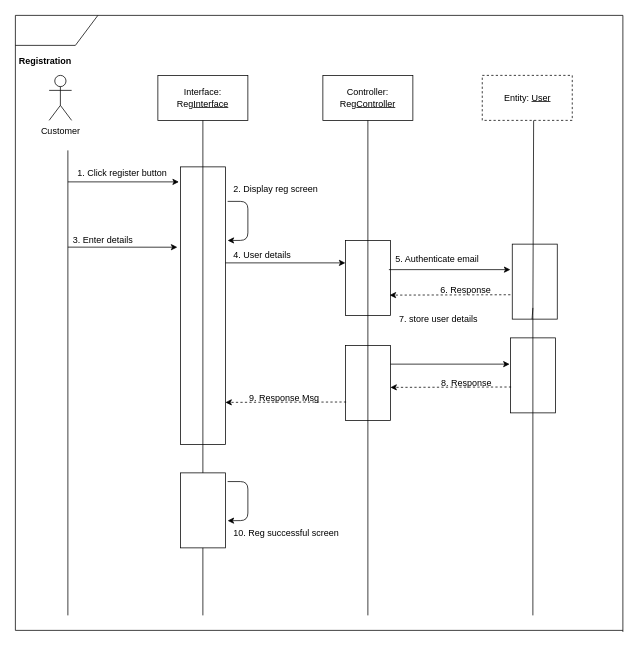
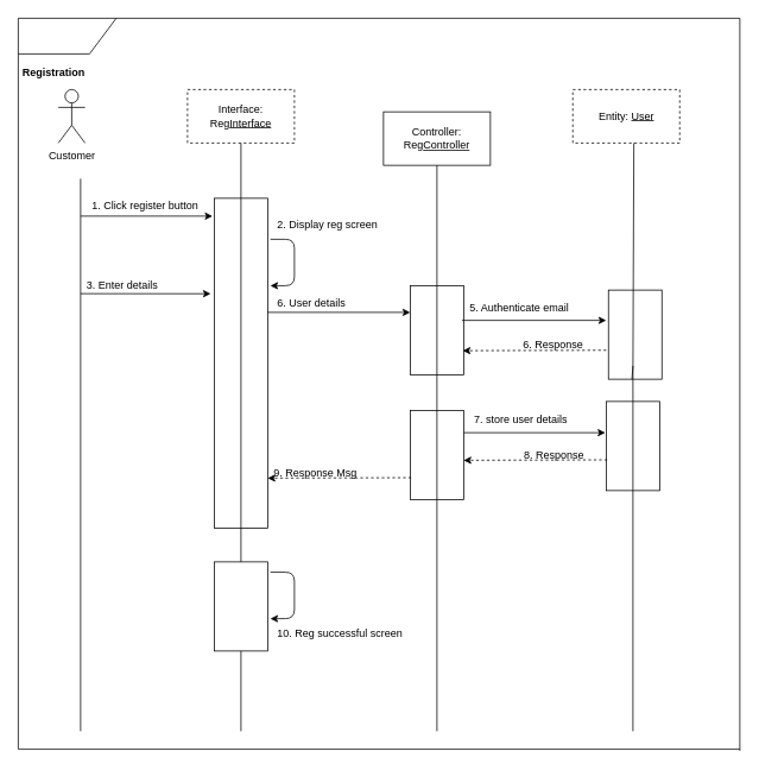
  <mxCell id="0" />
  <mxCell id="1" parent="0" />
  <mxCell id="2" value="Customer" style="shape=umlActor;verticalLabelPosition=bottom;labelBackgroundColor=#ffffff;verticalAlign=top;html=1;outlineConnect=0;" parent="1" vertex="1"><mxGeometry x="65" y="100" width="30" height="60" as="geometry" /></mxCell>
- <mxCell id="3" value="Interface: Reg&lt;u&gt;Interface&lt;/u&gt;" style="rounded=0;whiteSpace=wrap;html=1;" parent="1" vertex="1"><mxGeometry x="210" y="100" width="120" height="60" as="geometry" /></mxCell>
- <mxCell id="4" value="Controller: Reg&lt;u&gt;Controller&lt;/u&gt;" style="rounded=0;whiteSpace=wrap;html=1;" parent="1" vertex="1"><mxGeometry x="430" y="100" width="120" height="60" as="geometry" /></mxCell>
+ <mxCell id="3" value="Interface: Reg&lt;u&gt;Interface&lt;/u&gt;" style="rounded=0;whiteSpace=wrap;html=1;dashed=1;" parent="1" vertex="1"><mxGeometry x="210" y="100" width="120" height="60" as="geometry" /></mxCell>
+ <mxCell id="4" value="Controller: Reg&lt;u&gt;Controller&lt;/u&gt;" style="rounded=0;whiteSpace=wrap;html=1;" parent="1" vertex="1"><mxGeometry x="430" y="125" width="120" height="60" as="geometry" /></mxCell>
  <mxCell id="5" value="Entity: &lt;u&gt;User&lt;/u&gt;" style="rounded=0;whiteSpace=wrap;html=1;dashed=1;" parent="1" vertex="1"><mxGeometry x="642.5" y="100" width="120" height="60" as="geometry" /></mxCell>
  <mxCell id="6" value="" style="endArrow=none;html=1;" parent="1" edge="1"><mxGeometry width="50" height="50" relative="1" as="geometry"><mxPoint x="90" y="820" as="sourcePoint" /><mxPoint x="90" y="200" as="targetPoint" /></mxGeometry></mxCell>
  <mxCell id="7" value="" style="endArrow=none;html=1;entryX=0.5;entryY=1;entryDx=0;entryDy=0;" parent="1" target="4" edge="1"><mxGeometry width="50" height="50" relative="1" as="geometry"><mxPoint x="490" y="820" as="sourcePoint" /><mxPoint x="490" y="200" as="targetPoint" /></mxGeometry></mxCell>
  <mxCell id="8" value="" style="endArrow=none;html=1;entryX=0.571;entryY=1;entryDx=0;entryDy=0;entryPerimeter=0;" parent="1" target="5" edge="1"><mxGeometry width="50" height="50" relative="1" as="geometry"><mxPoint x="710" y="420" as="sourcePoint" /><mxPoint x="710" y="200" as="targetPoint" /></mxGeometry></mxCell>
  <mxCell id="9" value="" style="endArrow=none;html=1;entryX=0.5;entryY=1;entryDx=0;entryDy=0;" parent="1" source="35" target="3" edge="1"><mxGeometry width="50" height="50" relative="1" as="geometry"><mxPoint x="270" y="866" as="sourcePoint" /><mxPoint x="271" y="180" as="targetPoint" /></mxGeometry></mxCell>
  <mxCell id="10" value="" style="endArrow=classic;html=1;entryX=0.071;entryY=1.033;entryDx=0;entryDy=0;entryPerimeter=0;" parent="1" edge="1"><mxGeometry width="50" height="50" relative="1" as="geometry"><mxPoint x="90" y="242" as="sourcePoint" /><mxPoint x="238.02" y="242.01" as="targetPoint" /></mxGeometry></mxCell>
  <mxCell id="11" value="1. Click register button" style="text;html=1;resizable=0;points=[];autosize=1;align=left;verticalAlign=top;spacingTop=-4;" parent="1" vertex="1"><mxGeometry x="101" y="221" width="130" height="20" as="geometry" /></mxCell>
  <mxCell id="12" value="" style="endArrow=classic;html=1;entryX=0.294;entryY=-0.05;entryDx=0;entryDy=0;entryPerimeter=0;" parent="1" edge="1"><mxGeometry width="50" height="50" relative="1" as="geometry"><mxPoint x="303" y="641.6" as="sourcePoint" /><mxPoint x="303" y="693.74" as="targetPoint" /><Array as="points"><mxPoint x="330" y="641.6" /><mxPoint x="330" y="693.6" /></Array></mxGeometry></mxCell>
  <mxCell id="13" value="2. Display reg screen" style="text;html=1;resizable=0;points=[];autosize=1;align=left;verticalAlign=top;spacingTop=-4;" parent="1" vertex="1"><mxGeometry x="309" y="242" width="130" height="20" as="geometry" /></mxCell>
  <mxCell id="14" value="" style="endArrow=classic;html=1;entryX=0.352;entryY=1.067;entryDx=0;entryDy=0;entryPerimeter=0;" parent="1" edge="1"><mxGeometry width="50" height="50" relative="1" as="geometry"><mxPoint x="90" y="329" as="sourcePoint" /><mxPoint x="235.98" y="329.12" as="targetPoint" /></mxGeometry></mxCell>
  <mxCell id="15" value="&lt;div&gt;3. Enter details&lt;/div&gt;" style="text;html=1;resizable=0;points=[];autosize=1;align=left;verticalAlign=top;spacingTop=-4;" parent="1" vertex="1"><mxGeometry x="95" y="310" width="100" height="20" as="geometry" /></mxCell>
  <mxCell id="16" value="" style="rounded=0;whiteSpace=wrap;html=1;fillColor=none;rotation=90;" parent="1" vertex="1"><mxGeometry x="440" y="340" width="100" height="60" as="geometry" /></mxCell>
  <mxCell id="17" value="" style="rounded=0;whiteSpace=wrap;html=1;fillColor=none;rotation=90;" parent="1" vertex="1"><mxGeometry x="85" y="377" width="370" height="60" as="geometry" /></mxCell>
  <mxCell id="18" value="" style="endArrow=classic;html=1;" parent="1" edge="1"><mxGeometry width="50" height="50" relative="1" as="geometry"><mxPoint x="300" y="350" as="sourcePoint" /><mxPoint x="460" y="350" as="targetPoint" /></mxGeometry></mxCell>
- <mxCell id="19" value="&lt;div&gt;4. User details&lt;/div&gt;" style="text;html=1;resizable=0;points=[];autosize=1;align=left;verticalAlign=top;spacingTop=-4;" parent="1" vertex="1"><mxGeometry x="309" y="330" width="90" height="20" as="geometry" /></mxCell>
+ <mxCell id="19" value="&lt;div&gt;6. User details&lt;/div&gt;" style="text;html=1;resizable=0;points=[];autosize=1;align=left;verticalAlign=top;spacingTop=-4;" parent="1" vertex="1"><mxGeometry x="309" y="330" width="90" height="20" as="geometry" /></mxCell>
  <mxCell id="20" value="" style="endArrow=none;html=1;" parent="1" edge="1"><mxGeometry width="50" height="50" relative="1" as="geometry"><mxPoint x="710" y="820" as="sourcePoint" /><mxPoint x="710" y="420" as="targetPoint" /></mxGeometry></mxCell>
  <mxCell id="21" value="" style="endArrow=classic;html=1;entryX=0.34;entryY=1.042;entryDx=0;entryDy=0;entryPerimeter=0;" parent="1" target="25" edge="1"><mxGeometry width="50" height="50" relative="1" as="geometry"><mxPoint x="518" y="359" as="sourcePoint" /><mxPoint x="660" y="360" as="targetPoint" /></mxGeometry></mxCell>
  <mxCell id="22" value="&lt;div&gt;5. Authenticate email&lt;/div&gt;" style="text;html=1;resizable=0;points=[];autosize=1;align=left;verticalAlign=top;spacingTop=-4;" parent="1" vertex="1"><mxGeometry x="525" y="335" width="130" height="20" as="geometry" /></mxCell>
  <mxCell id="23" value="" style="endArrow=classic;html=1;strokeWidth=1;exitX=0.75;exitY=1;exitDx=0;exitDy=0;dashed=1;" parent="1" edge="1"><mxGeometry width="50" height="50" relative="1" as="geometry"><mxPoint x="680" y="392.5" as="sourcePoint" /><mxPoint x="519" y="393" as="targetPoint" /></mxGeometry></mxCell>
  <mxCell id="24" value="6. Response&amp;nbsp;" style="text;html=1;resizable=0;points=[];autosize=1;align=left;verticalAlign=top;spacingTop=-4;" parent="1" vertex="1"><mxGeometry x="585" y="377" width="90" height="20" as="geometry" /></mxCell>
  <mxCell id="25" value="" style="rounded=0;whiteSpace=wrap;html=1;fillColor=none;rotation=90;" parent="1" vertex="1"><mxGeometry x="662.5" y="345" width="100" height="60" as="geometry" /></mxCell>
  <mxCell id="26" value="" style="endArrow=none;html=1;" parent="1" target="25" edge="1"><mxGeometry width="50" height="50" relative="1" as="geometry"><mxPoint x="710" y="410" as="sourcePoint" /><mxPoint x="710" y="200" as="targetPoint" /></mxGeometry></mxCell>
  <mxCell id="27" value="" style="rounded=0;whiteSpace=wrap;html=1;fillColor=none;rotation=90;" parent="1" vertex="1"><mxGeometry x="660" y="470" width="100" height="60" as="geometry" /></mxCell>
  <mxCell id="28" value="" style="rounded=0;whiteSpace=wrap;html=1;fillColor=none;rotation=90;" parent="1" vertex="1"><mxGeometry x="440" y="480" width="100" height="60" as="geometry" /></mxCell>
  <mxCell id="29" value="" style="endArrow=classic;html=1;entryX=0.25;entryY=0;entryDx=0;entryDy=0;exitX=0.25;exitY=0;exitDx=0;exitDy=0;" parent="1" source="28" edge="1"><mxGeometry width="50" height="50" relative="1" as="geometry"><mxPoint x="520" y="473" as="sourcePoint" /><mxPoint x="679" y="485" as="targetPoint" /></mxGeometry></mxCell>
- <mxCell id="30" value="7. store user details" style="text;html=1;resizable=0;points=[];autosize=1;align=left;verticalAlign=top;spacingTop=-4;" parent="1" vertex="1"><mxGeometry x="530" y="415" width="120" height="20" as="geometry" /></mxCell>
+ <mxCell id="30" value="7. store user details" style="text;html=1;resizable=0;points=[];autosize=1;align=left;verticalAlign=top;spacingTop=-4;" parent="1" vertex="1"><mxGeometry x="530" y="460" width="120" height="20" as="geometry" /></mxCell>
  <mxCell id="31" value="" style="endArrow=classic;html=1;strokeWidth=1;exitX=0.75;exitY=1;exitDx=0;exitDy=0;dashed=1;" parent="1" edge="1"><mxGeometry width="50" height="50" relative="1" as="geometry"><mxPoint x="681" y="515.5" as="sourcePoint" /><mxPoint x="520" y="516" as="targetPoint" /></mxGeometry></mxCell>
  <mxCell id="32" value="8. Response&amp;nbsp;" style="text;html=1;resizable=0;points=[];autosize=1;align=left;verticalAlign=top;spacingTop=-4;" parent="1" vertex="1"><mxGeometry x="586" y="500" width="90" height="20" as="geometry" /></mxCell>
  <mxCell id="33" value="" style="endArrow=classic;html=1;strokeWidth=1;exitX=0.75;exitY=1;exitDx=0;exitDy=0;dashed=1;" parent="1" edge="1"><mxGeometry width="50" height="50" relative="1" as="geometry"><mxPoint x="461" y="535.5" as="sourcePoint" /><mxPoint x="300" y="536" as="targetPoint" /></mxGeometry></mxCell>
- <mxCell id="34" value="9. Response Msg" style="text;html=1;resizable=0;points=[];autosize=1;align=left;verticalAlign=top;spacingTop=-4;" parent="1" vertex="1"><mxGeometry x="330" y="520" width="110" height="20" as="geometry" /></mxCell>
+ <mxCell id="34" value="9. Response Msg" style="text;html=1;resizable=0;points=[];autosize=1;align=left;verticalAlign=top;spacingTop=-4;" parent="1" vertex="1"><mxGeometry x="305" y="520" width="110" height="20" as="geometry" /></mxCell>
  <mxCell id="35" value="" style="rounded=0;whiteSpace=wrap;html=1;fillColor=none;rotation=90;" parent="1" vertex="1"><mxGeometry x="220" y="650" width="100" height="60" as="geometry" /></mxCell>
  <mxCell id="36" value="" style="endArrow=none;html=1;" parent="1" target="35" edge="1"><mxGeometry width="50" height="50" relative="1" as="geometry"><mxPoint x="270" y="820" as="sourcePoint" /><mxPoint x="270" y="200" as="targetPoint" /></mxGeometry></mxCell>
  <mxCell id="37" value="" style="endArrow=classic;html=1;entryX=0.294;entryY=-0.05;entryDx=0;entryDy=0;entryPerimeter=0;" parent="1" edge="1"><mxGeometry width="50" height="50" relative="1" as="geometry"><mxPoint x="303" y="268" as="sourcePoint" /><mxPoint x="303" y="320.14" as="targetPoint" /><Array as="points"><mxPoint x="330" y="268" /><mxPoint x="330" y="320" /></Array></mxGeometry></mxCell>
  <mxCell id="38" value="10. Reg successful screen" style="text;html=1;resizable=0;points=[];autosize=1;align=left;verticalAlign=top;spacingTop=-4;" parent="1" vertex="1"><mxGeometry x="309" y="700" width="160" height="20" as="geometry" /></mxCell>
  <mxCell id="39" value="" style="endArrow=none;html=1;" parent="1" edge="1"><mxGeometry width="50" height="50" relative="1" as="geometry"><mxPoint x="20" y="840" as="sourcePoint" /><mxPoint x="20" y="20" as="targetPoint" /></mxGeometry></mxCell>
  <mxCell id="40" value="" style="endArrow=none;html=1;" parent="1" edge="1"><mxGeometry width="50" height="50" relative="1" as="geometry"><mxPoint x="830" y="20" as="sourcePoint" /><mxPoint x="20" y="20" as="targetPoint" /></mxGeometry></mxCell>
  <mxCell id="41" value="&lt;b&gt;Registration&lt;/b&gt;" style="text;html=1;strokeColor=none;fillColor=none;align=center;verticalAlign=middle;whiteSpace=wrap;rounded=0;glass=0;" parent="1" vertex="1"><mxGeometry x="40" y="71" width="40" height="20" as="geometry" /></mxCell>
  <mxCell id="42" value="" style="endArrow=none;html=1;" parent="1" edge="1"><mxGeometry width="50" height="50" relative="1" as="geometry"><mxPoint x="830" y="20" as="sourcePoint" /><mxPoint x="830" y="842" as="targetPoint" /></mxGeometry></mxCell>
  <mxCell id="43" value="" style="endArrow=none;html=1;" parent="1" edge="1"><mxGeometry width="50" height="50" relative="1" as="geometry"><mxPoint x="20" y="840" as="sourcePoint" /><mxPoint x="830" y="840" as="targetPoint" /></mxGeometry></mxCell>
  <mxCell id="44" value="" style="endArrow=none;html=1;" edge="1" parent="1"><mxGeometry width="50" height="50" relative="1" as="geometry"><mxPoint x="20" y="60" as="sourcePoint" /><mxPoint x="100" y="60" as="targetPoint" /></mxGeometry></mxCell>
  <mxCell id="45" value="" style="endArrow=none;html=1;" edge="1" parent="1"><mxGeometry width="50" height="50" relative="1" as="geometry"><mxPoint x="100" y="60" as="sourcePoint" /><mxPoint x="130" y="20" as="targetPoint" /></mxGeometry></mxCell>
